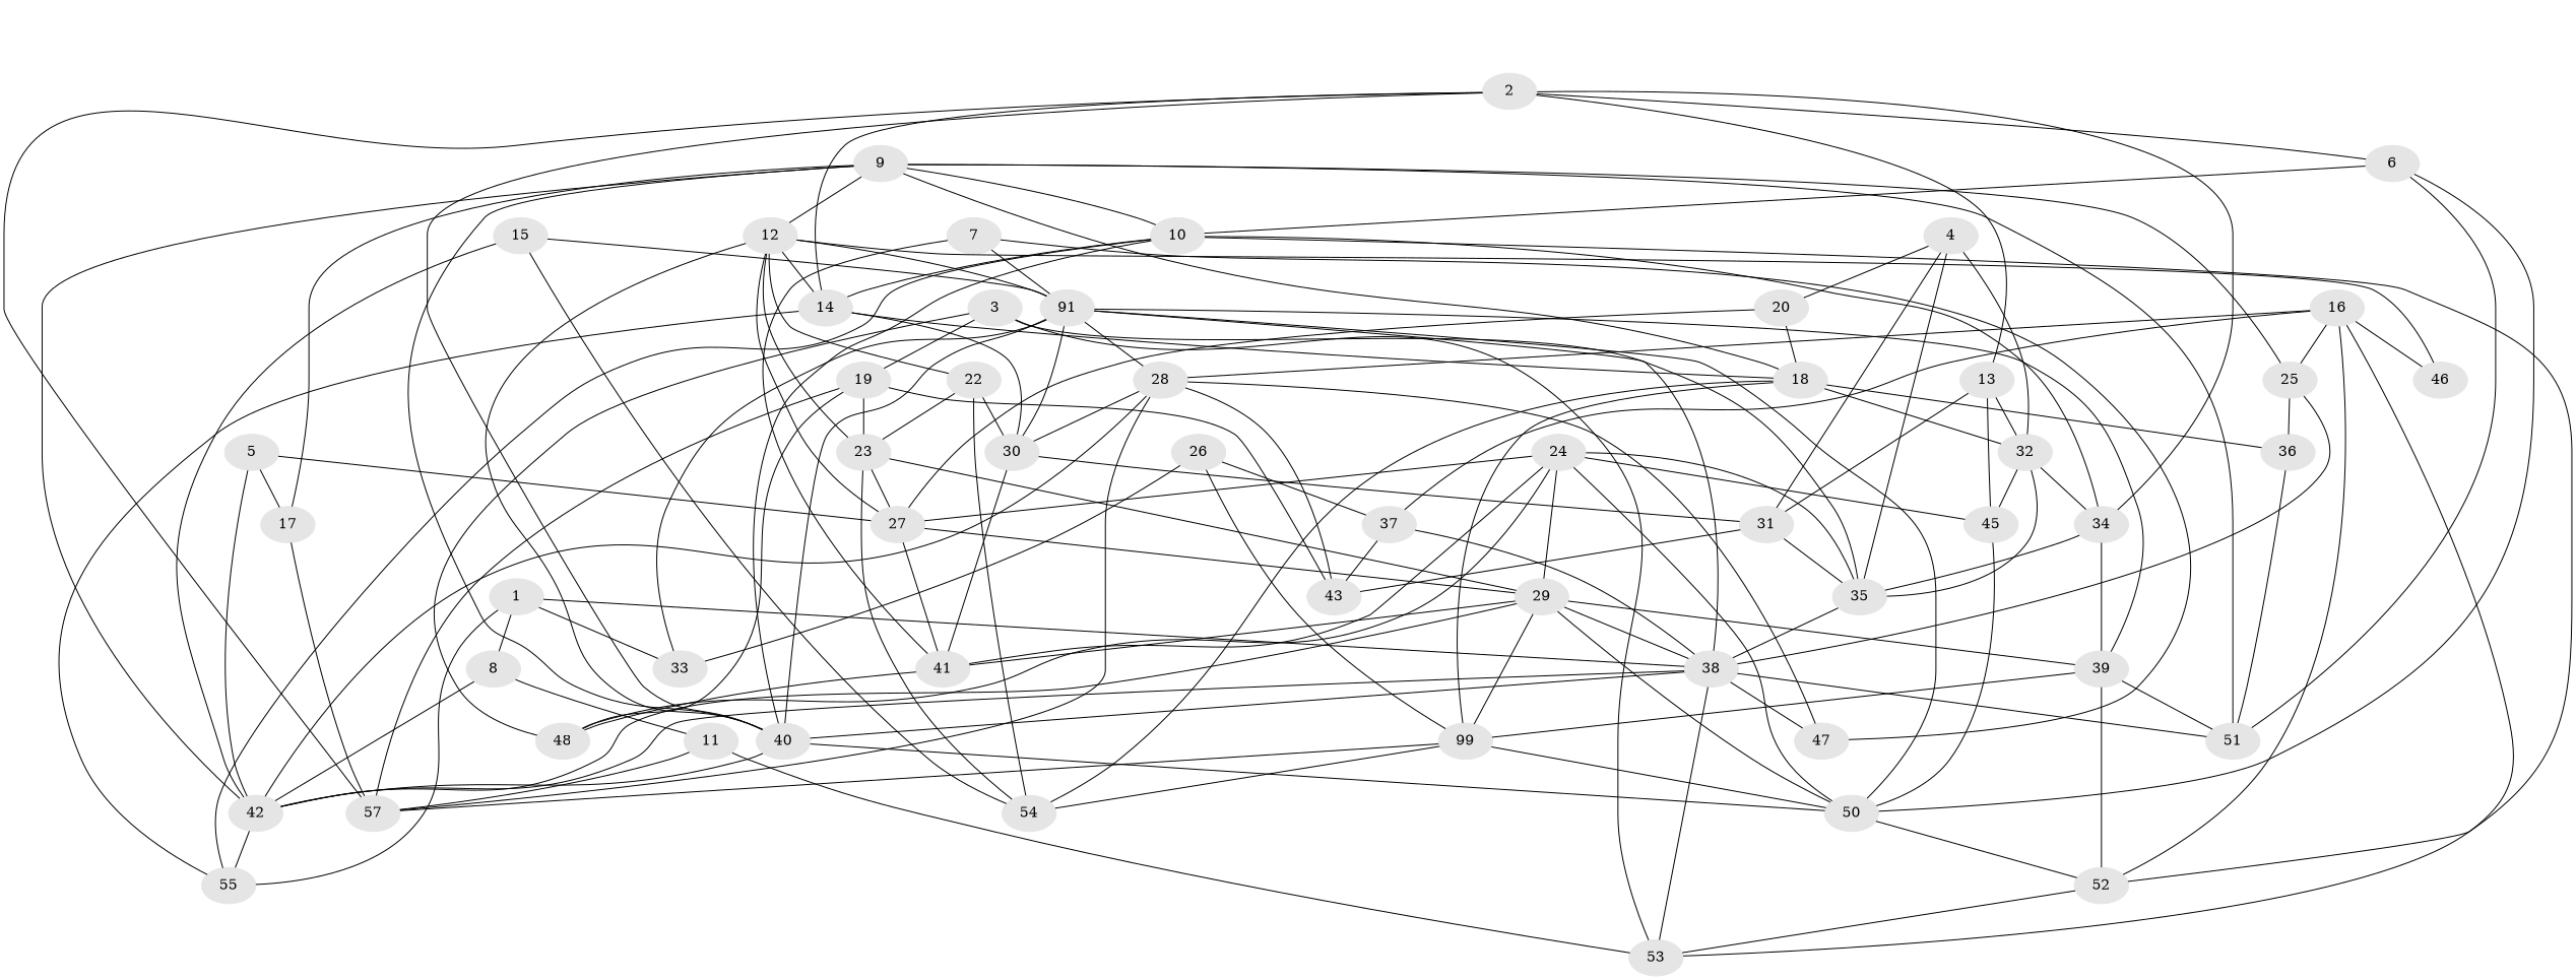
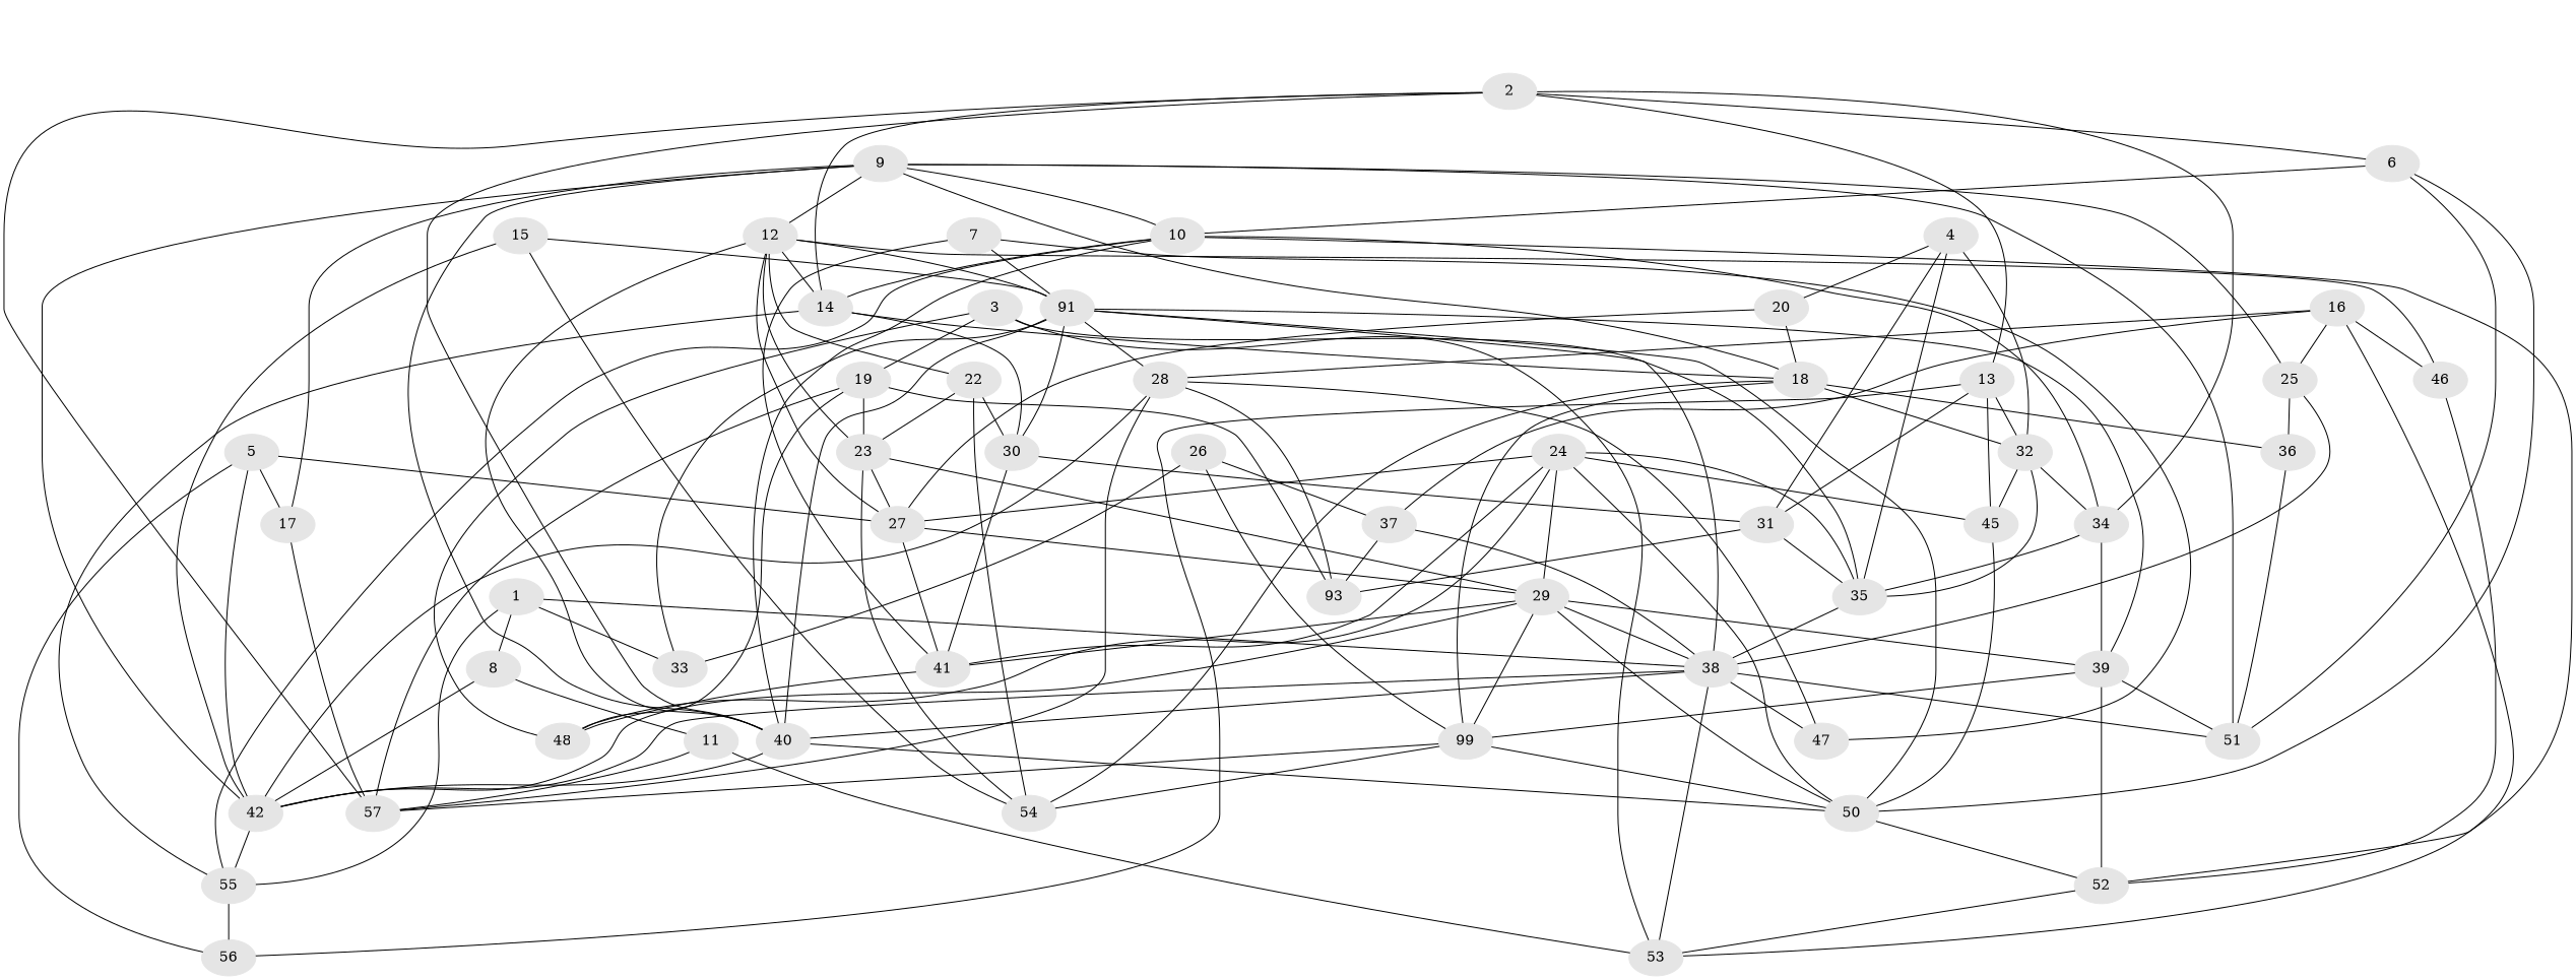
  graph {
    node [color=gray90 style=filled]
    edge [weight=1.0]
    1
    8
    33
    38
    55
    42
    11
    40
    53
    51
    47
+   56
    2
    6
    13
    14
    34
    57
    10
    50
    31
    32
    45
    18
    30
    35
    39
    3
    19
    48
    23
-   43
+   43 [label=93]
    4
    20
    27
    5
    17
    41
    29
    52
    n41 [label=91]
    7
    28
    9
    12
    25
    22
    46
    54
    36
    n51 [label=99]
    15
    16
    37
    24
    26
    1 -- 8
    1 -- 33
    1 -- 38
    1 -- 55
    8 -- 42
    8 -- 11
    38 -- 42
    38 -- 40 [weight=2.0]
    38 -- 53
    38 -- 51
    38 -- 47
+   55 -- 56
    42 -- 55
    11 -- 53
    11 -- 57
    40 -- 42
    40 -- 50
    2 -- 40
    2 -- 6
    2 -- 13
    2 -- 14
    2 -- 34
    2 -- 57
    6 -- 51
    6 -- 10
    6 -- 50
+   13 -- 56
    13 -- 31
    13 -- 32
    13 -- 45 [weight=2.0]
    14 -- 55
    14 -- 18
    14 -- 30
    34 -- 35
    34 -- 39
    10 -- 55
    10 -- 40
    10 -- 14
    10 -- 34
    10 -- 52
    50 -- 52
    31 -- 35
    31 -- 43
    32 -- 34
    32 -- 45
    32 -- 35
    45 -- 50
    18 -- 32
    18 -- 54
    18 -- 36
    18 -- n51
    30 -- 31
    30 -- 41
    35 -- 38
    39 -- 51
    39 -- 52
    39 -- n51
    3 -- 53 [weight=2.0]
    3 -- 35 [weight=2.0]
    3 -- 19
    3 -- 48
    19 -- 57
    19 -- 48
    19 -- 23 [weight=2.0]
    19 -- 43
    23 -- 27
    23 -- 29
    23 -- 54
    4 -- 31
    4 -- 32 [weight=2.0]
    4 -- 35
    4 -- 20
    20 -- 18
    20 -- 27
    27 -- 41
    27 -- 29
    5 -- 42
+   5 -- 56
    5 -- 27
    5 -- 17
    17 -- 57
    41 -- 48
    29 -- 38 [weight=2.0]
    29 -- 42
    29 -- 50
    29 -- 39 [weight=2.0]
    29 -- 41
    29 -- n51
    52 -- 53 [weight=2.0]
    n41 -- 33
    n41 -- 38
    n41 -- 40
    n41 -- 50
    n41 -- 30
    n41 -- 39
    n41 -- 28
    7 -- 47
    7 -- 41 [weight=2.0]
    7 -- n41
    28 -- 42
    28 -- 47
    28 -- 57
-   28 -- 30
    28 -- 43
    9 -- 42 [weight=2.0]
    9 -- 40
    9 -- 51
    9 -- 10
    9 -- 18
    9 -- 17
    9 -- 12
    9 -- 25
    12 -- 40
    12 -- 14
    12 -- 23
    12 -- 27
    12 -- n41
    12 -- 22
    12 -- 46
    25 -- 38
    25 -- 36
    22 -- 30
    22 -- 23
    22 -- 54
-   16 -- 52
+   46 -- 52
    36 -- 51
    n51 -- 57
    n51 -- 50
    n51 -- 54
    15 -- 42
    15 -- n41
    15 -- 54
    16 -- 53
    16 -- 28
    16 -- 25
    16 -- 46
    16 -- 37
    37 -- 38
    37 -- 43
    24 -- 50
    24 -- 45
    24 -- 35
    24 -- 48
    24 -- 27
    24 -- 41
    24 -- 29 [weight=2.0]
    26 -- 33
    26 -- n51
    26 -- 37
  }
